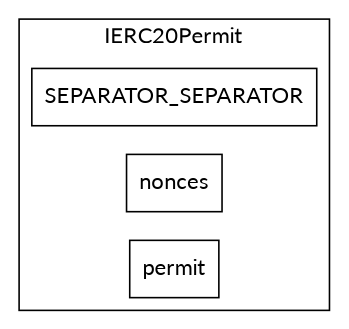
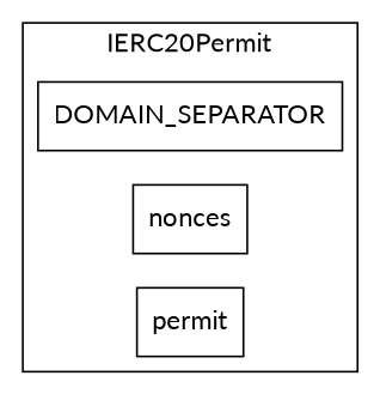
  strict digraph {
    rankdir=LR
    fontname=Lato
    node [shape=box fontname=Lato]
-   n1 [label=SEPARATOR_SEPARATOR]
+   n1 [label=DOMAIN_SEPARATOR]
    n2 [label=nonces]
    n3 [label=permit]
    subgraph cluster_1 {
      label=IERC20Permit
      n1
      n2
      n3
    }
    subgraph cluster_2 {
      label="[Solidity]"
    }
  }
